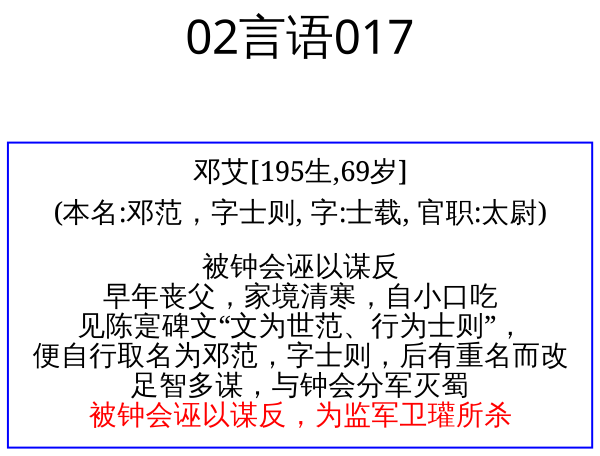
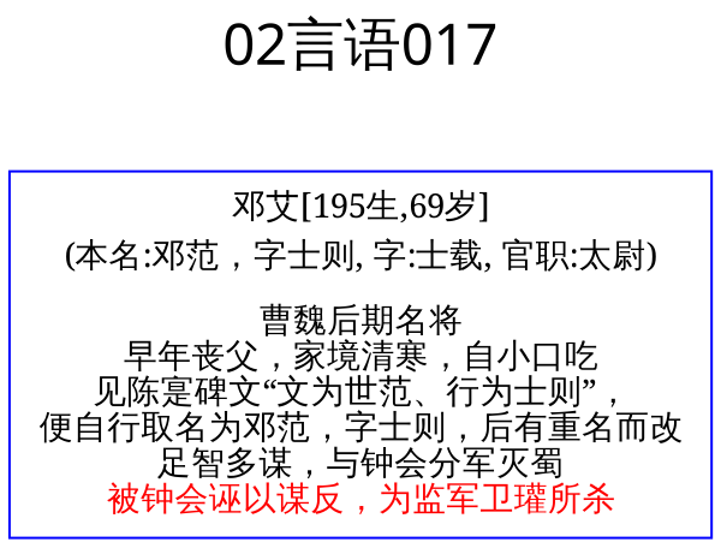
  digraph {
    color=lightgrey
    fontname=SimHei
    fontsize=24
    label="02言语017"
    labelloc=t
    rankdir=LR
    ranksep=0.5
    style=filled
-   n1 [color=blue fontname=SimSun label=<<table border="0" cellborder="0"><tr><td>邓艾[195生,69岁]</td></tr><tr><td>(本名:邓范，字士则, 字:士载, 官职:太尉)</td></tr><tr><td></td></tr><tr><td>被钟会诬以谋反<br/>早年丧父，家境清寒，自小口吃<br/>见陈寔碑文“文为世范、行为士则”，<br/>便自行取名为邓范，字士则，后有重名而改<br/>足智多谋，与钟会分军灭蜀<br/><font color = 'red'>被钟会诬以谋反，为监军卫瓘所杀</font></td></tr></table>> shape=box]
+   n1 [color=blue fontname=SimSun label=<<table border="0" cellborder="0"><tr><td>邓艾[195生,69岁]</td></tr><tr><td>(本名:邓范，字士则, 字:士载, 官职:太尉)</td></tr><tr><td></td></tr><tr><td>曹魏后期名将<br/>早年丧父，家境清寒，自小口吃<br/>见陈寔碑文“文为世范、行为士则”，<br/>便自行取名为邓范，字士则，后有重名而改<br/>足智多谋，与钟会分军灭蜀<br/><font color = 'red'>被钟会诬以谋反，为监军卫瓘所杀</font></td></tr></table>> shape=box]
  }
